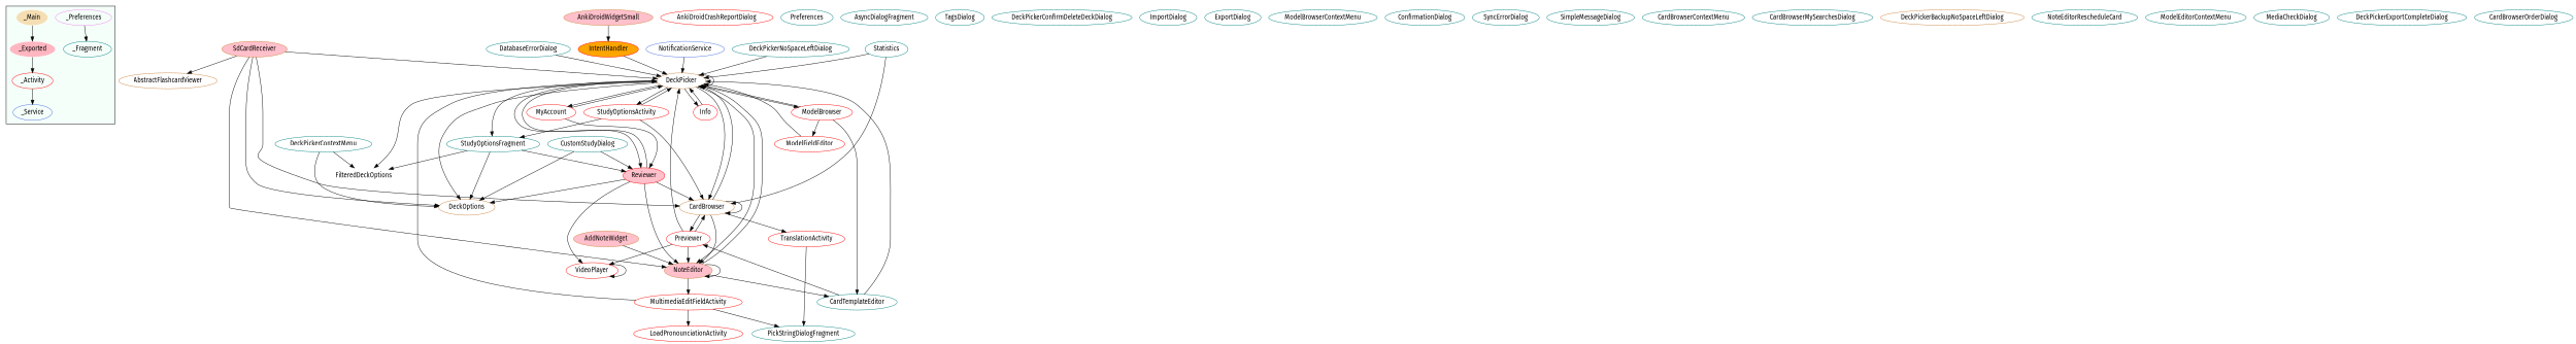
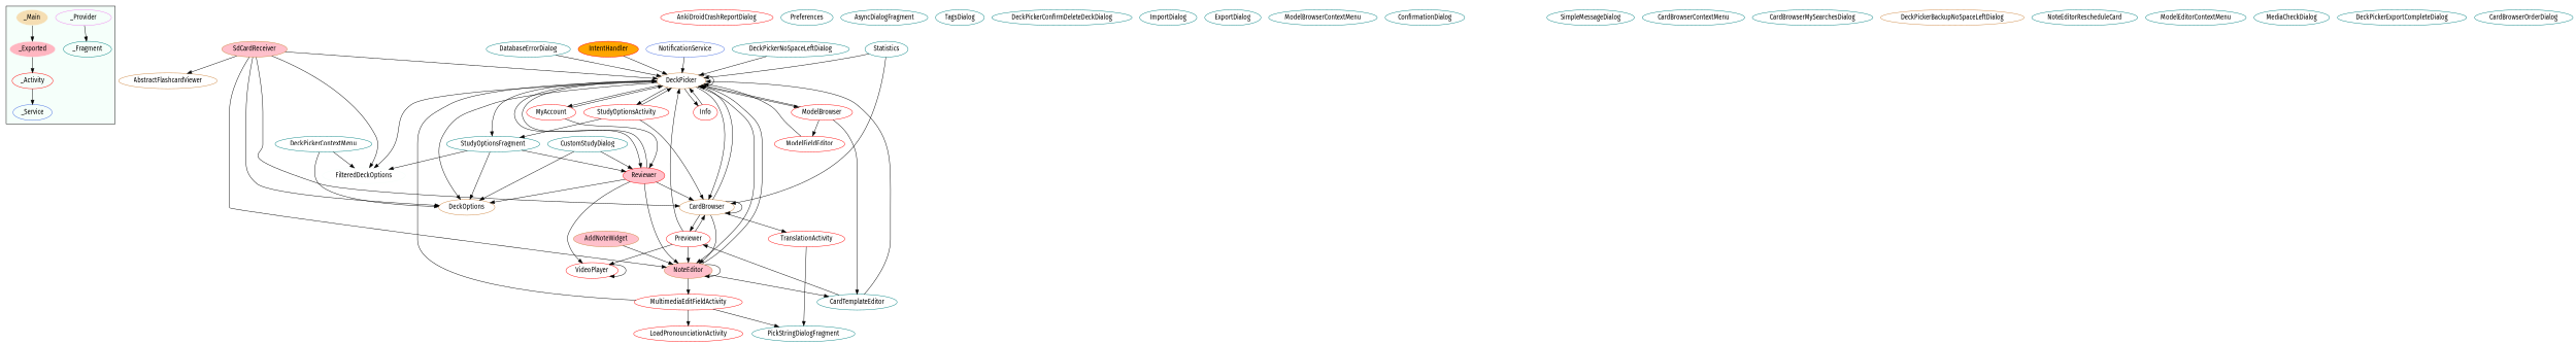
  digraph {
    fontname="Fira Sans"
    node [color=teal fontname="Fira Sans"]
    edge [fontname="Fira Sans"]
    _Activity [color=red]
    _Service [color=royalblue]
-   _Provider [color=violet label=_Preferences]
+   _Provider [color=violet]
    _Fragment
    _Main [color=mintcream fillcolor=wheat style=filled]
    _Exported [color=mintcream fillcolor=lightpink style=filled]
    DeckPicker [color=peru]
    Info [color=red]
    FilteredDeckOptions [color=mintcream]
    CardBrowser [color=peru]
    MyAccount [color=red]
    StudyOptionsActivity [color=red]
    Reviewer [color=red fillcolor=pink style=filled]
    NoteEditor [color=peru fillcolor=pink style=filled]
    DeckOptions [color=peru]
    ModelBrowser [color=red]
    StudyOptionsFragment
    TranslationActivity [color=red]
    Previewer [color=red]
    VideoPlayer [color=red]
    MultimediaEditFieldActivity [color=red]
    CardTemplateEditor
    ModelFieldEditor [color=red]
    LoadPronounciationActivity [color=red]
    PickStringDialogFragment
    IntentHandler [color=red fillcolor=orange style=filled]
    AnkiDroidCrashReportDialog [color=red]
    Statistics
    Preferences
    NotificationService [color=royalblue]
-   AnkiDroidWidgetSmall [color=peru fillcolor=pink style=filled]
    AbstractFlashcardViewer [color=peru]
    AddNoteWidget [color=peru fillcolor=pink style=filled]
    SdCardReceiver [color=peru fillcolor=pink style=filled]
    AsyncDialogFragment
    TagsDialog
    DeckPickerConfirmDeleteDeckDialog
    ImportDialog
    ExportDialog
    ModelBrowserContextMenu
    ConfirmationDialog
    DeckPickerNoSpaceLeftDialog
-   SyncErrorDialog
    SimpleMessageDialog
    CardBrowserContextMenu
    CardBrowserMySearchesDialog
    DeckPickerBackupNoSpaceLeftDialog [color=peru]
    NoteEditorRescheduleCard
    DatabaseErrorDialog
    ModelEditorContextMenu
    DeckPickerContextMenu
    CustomStudyDialog
    MediaCheckDialog
    DeckPickerExportCompleteDialog
    CardBrowserOrderDialog
    subgraph cluster_1 {
      bgcolor=mintcream
      _Activity
      _Service
      _Provider
      _Fragment
      _Main
      _Exported
    }
    _Activity -> _Service
    _Provider -> _Fragment
    _Main -> _Exported
    _Exported -> _Activity
    DeckPicker -> DeckPicker
    DeckPicker -> Info
    DeckPicker -> FilteredDeckOptions
    DeckPicker -> CardBrowser
    DeckPicker -> MyAccount
    DeckPicker -> StudyOptionsActivity
    DeckPicker -> Reviewer
    DeckPicker -> NoteEditor
    DeckPicker -> DeckOptions
    DeckPicker -> ModelBrowser
    DeckPicker -> StudyOptionsFragment
    Info -> DeckPicker
    CardBrowser -> DeckPicker
    CardBrowser -> CardBrowser
    CardBrowser -> NoteEditor
    CardBrowser -> TranslationActivity
    CardBrowser -> Previewer
    MyAccount -> DeckPicker
    MyAccount -> Reviewer
    StudyOptionsActivity -> DeckPicker
    StudyOptionsActivity -> CardBrowser
    StudyOptionsActivity -> StudyOptionsFragment
    Reviewer -> DeckPicker
    Reviewer -> CardBrowser
    Reviewer -> NoteEditor
    Reviewer -> DeckOptions
    Reviewer -> VideoPlayer
    NoteEditor -> DeckPicker
    NoteEditor -> NoteEditor
    NoteEditor -> MultimediaEditFieldActivity
    NoteEditor -> CardTemplateEditor
    ModelBrowser -> DeckPicker
    ModelBrowser -> CardTemplateEditor
    ModelBrowser -> ModelFieldEditor
    StudyOptionsFragment -> FilteredDeckOptions
    StudyOptionsFragment -> Reviewer
    StudyOptionsFragment -> DeckOptions
    TranslationActivity -> PickStringDialogFragment
    Previewer -> DeckPicker
    Previewer -> CardBrowser
    Previewer -> NoteEditor
    Previewer -> VideoPlayer
    VideoPlayer -> VideoPlayer
    MultimediaEditFieldActivity -> DeckPicker
    MultimediaEditFieldActivity -> LoadPronounciationActivity
    MultimediaEditFieldActivity -> PickStringDialogFragment
    CardTemplateEditor -> DeckPicker
    CardTemplateEditor -> Previewer
    ModelFieldEditor -> DeckPicker
    IntentHandler -> DeckPicker
    Statistics -> DeckPicker
    Statistics -> CardBrowser
    NotificationService -> DeckPicker
-   AnkiDroidWidgetSmall -> IntentHandler
    AddNoteWidget -> NoteEditor
    SdCardReceiver -> DeckPicker
+   SdCardReceiver -> FilteredDeckOptions
    SdCardReceiver -> CardBrowser
    SdCardReceiver -> NoteEditor
    SdCardReceiver -> DeckOptions
    SdCardReceiver -> AbstractFlashcardViewer
    DeckPickerNoSpaceLeftDialog -> DeckPicker
    DatabaseErrorDialog -> DeckPicker
    DeckPickerContextMenu -> FilteredDeckOptions
    DeckPickerContextMenu -> DeckOptions
    CustomStudyDialog -> Reviewer
    CustomStudyDialog -> DeckOptions
  }
